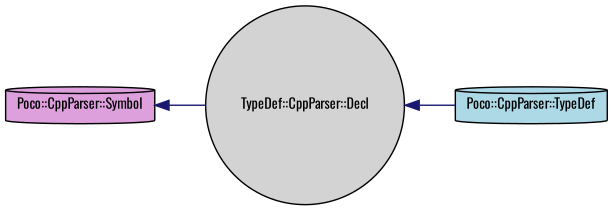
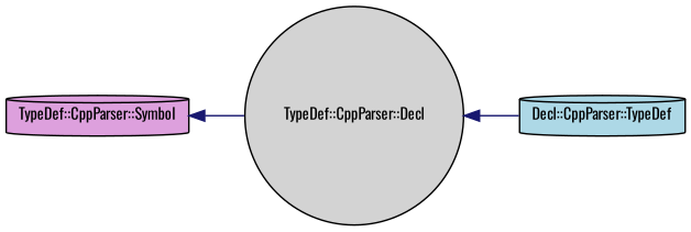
  digraph {
    fontname=Oswald
    rankdir=LR
    node [color=black fontname=Oswald fontsize=10 shape=cylinder style=filled]
    edge [color=midnightblue dir=back fontname=Oswald fontsize=10 labelfontname=Helvetica labelfontsize=10 style=solid]
-   n1 [fillcolor=lightblue fontcolor=black height=0.2 label="Poco::CppParser::TypeDef" width=0.4]
+   n1 [fillcolor=lightblue fontcolor=black height=0.2 label="Decl::CppParser::TypeDef" width=0.4]
    n2 [fillcolor=lightgrey height=0.2 label="TypeDef::CppParser::Decl" shape=circle width=0.4]
-   n3 [fillcolor=plum height=0.2 label="Poco::CppParser::Symbol" width=0.4]
+   n3 [fillcolor=plum height=0.2 label="TypeDef::CppParser::Symbol" width=0.4]
    n2 -> n1
    n3 -> n2
  }
